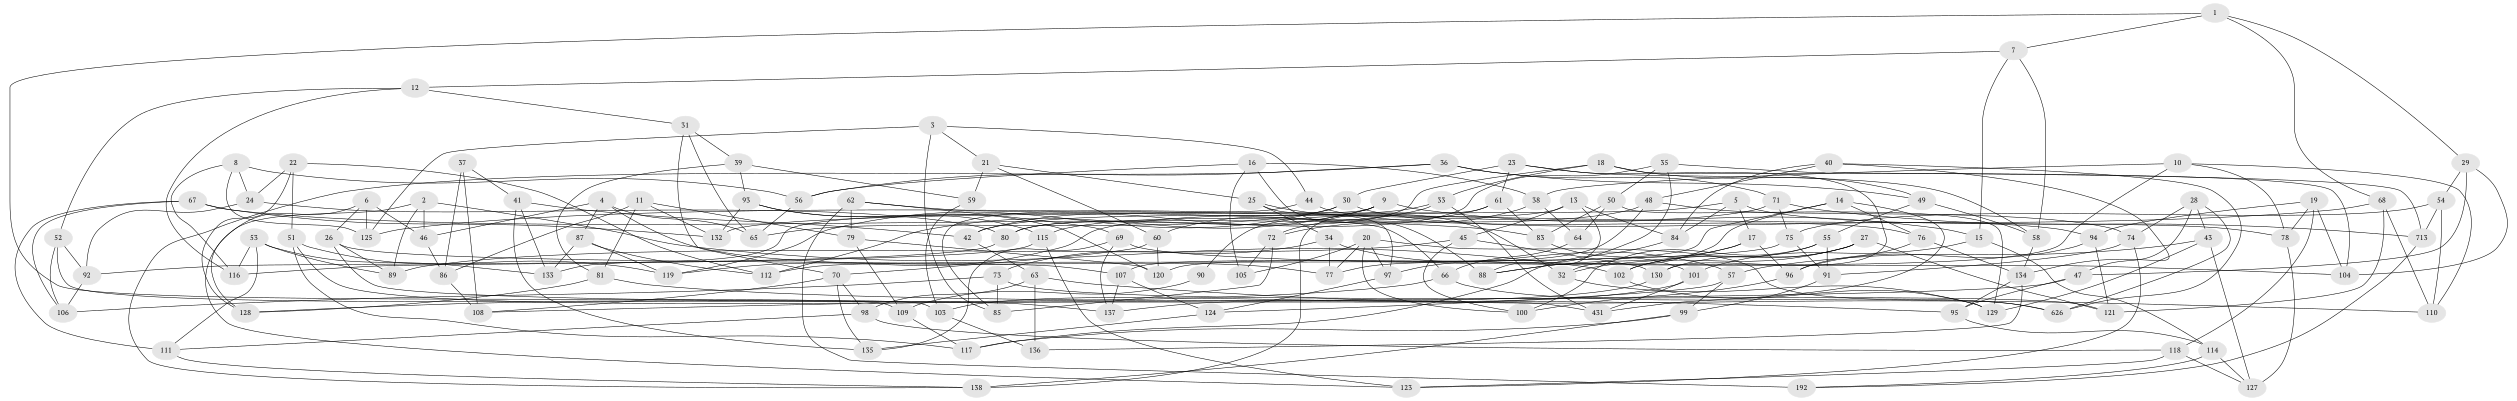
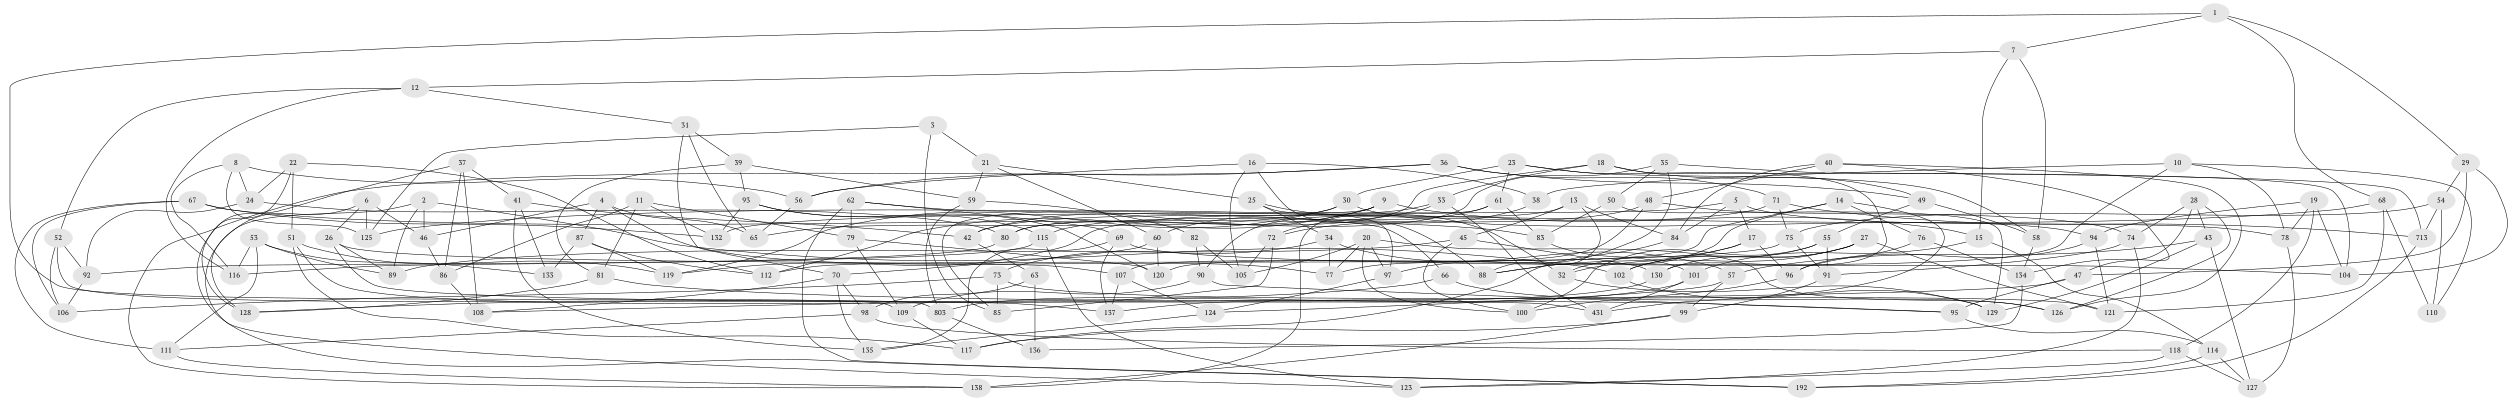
  graph {
    fontname="PT Serif"
    node [color=gray90 fontname="PT Serif" style=filled]
    edge [fontname="PT Serif"]
    1
    7
    29
    68
    109
    12
    15
    58
    104
    47
    54
    125
    110
    121
    117
    2
    46
    89
    102
    123
    86
    129
    3
    21
-   44
    85
    25
    59
    60
    76
    133
    4
    65
    77
    87
    112
    119
    5
    17
    78
    84
    132
    88
    32
    96
    127
    6
    26
    128
    107
    n51 [label=431]
    116
    31
    52
    101
    114
    134
    8
    24
    56
    80
    92
    9
    42
    63
    10
    38
    120
-   64
    72
    11
    79
    81
    95
    108
    39
    70
-   103
+   103 [label=803]
    106
    13
    45
    90
    100
    130
    14
    137
    124
    n88 [label=192]
    16
    105
    18
    33
    49
    55
    19
    94
    118
    20
    97
-   126 [label=626]
+   126
    34
+   82
    22
    51
    23
    30
    61
    138
    83
    57
    73
    27
    28
    43
    74
    91
    n117 [label=713]
    75
    93
    135
    98
    99
    35
    50
    36
    71
    37
    41
    66
    115
    40
    48
    136
    53
    111
    62
    69
    67
    1 -- 7
    1 -- 29
    1 -- 68
    1 -- 109
    7 -- 12
    7 -- 15
    7 -- 58
    29 -- 104
    29 -- 47
    29 -- 54
    68 -- 125
    68 -- 110
    68 -- 121
    109 -- 117
    12 -- 116
    12 -- 31
    12 -- 52
    15 -- 101
    15 -- 114
    58 -- 134
    47 -- 95
    47 -- 108
    54 -- 110
    54 -- n117
    54 -- 75
    2 -- 46
    2 -- 89
    2 -- 102
    2 -- 123
    46 -- 86
    102 -- 129
    86 -- 108
    3 -- 125
    3 -- 21
-   3 -- 44
    3 -- 85
    21 -- 25
    21 -- 59
    21 -- 60
-   44 -- 76
-   44 -- 133
    25 -- 32
    25 -- 97
    25 -- 34
    59 -- 103
+   59 -- 82
    60 -- 120
    60 -- 70
    76 -- 96
    76 -- 134
    4 -- 46
    4 -- 65
    4 -- 77
    4 -- 87
    87 -- 133
    87 -- 112
    87 -- 119
    5 -- 17
    5 -- 78
    5 -- 84
    5 -- 132
    17 -- 88
    17 -- 32
    17 -- 96
    78 -- 127
    84 -- 117
    32 -- 129
    96 -- 100
    6 -- 125
    6 -- 46
    6 -- 26
    6 -- 128
    26 -- 89
    26 -- 107
    26 -- n51
    107 -- 137
    107 -- 124
    31 -- 65
    31 -- 39
    31 -- 70
    52 -- 92
    52 -- 103
    52 -- 106
    101 -- n51
    101 -- 103
    114 -- 127
    114 -- n88
    134 -- 136
    8 -- 125
    8 -- 116
    8 -- 24
    8 -- 56
    24 -- 80
    24 -- 92
    56 -- 65
    80 -- 92
    92 -- 106
    9 -- 15
    9 -- 85
    9 -- 112
    9 -- 42
    42 -- 63
-   63 -- 110
    63 -- 98
    63 -- 136
    10 -- 110
    10 -- 78
    10 -- 38
    10 -- 120
-   38 -- 64
    38 -- 72
-   64 -- 66
    72 -- 85
    72 -- 105
    11 -- 86
    11 -- 132
    11 -- 79
    11 -- 81
    79 -- 109
    79 -- 120
    81 -- 128
    81 -- 95
    95 -- 114
    39 -- 59
    39 -- 81
    39 -- 93
    70 -- 108
    70 -- 135
    70 -- 98
    103 -- 136
    13 -- 84
    13 -- 88
    13 -- 45
    13 -- 90
    45 -- 89
    45 -- 100
    45 -- 130
    90 -- 109
-   134 -- 95
+   90 -- 95
    130 -- 137
    14 -- 76
    14 -- 88
    14 -- 107
    14 -- n51
    124 -- 135
    16 -- 88
    16 -- 56
    16 -- 38
    16 -- 105
    18 -- 104
    18 -- 80
    18 -- 33
    18 -- 49
    33 -- 60
    33 -- n51
    33 -- 42
    49 -- 58
    49 -- 55
    55 -- 102
    55 -- 100
    55 -- 91
    19 -- 104
    19 -- 78
    19 -- 94
    19 -- 118
    94 -- 121
    94 -- 96
    118 -- 123
    118 -- 127
    20 -- 77
    20 -- 100
    20 -- 105
    20 -- 97
    20 -- 126
    97 -- 124
    34 -- 77
    34 -- 57
    34 -- 73
+   82 -- 90
+   82 -- 105
    22 -- 112
    22 -- 128
    22 -- 24
    22 -- 51
    51 -- 117
    51 -- 119
    51 -- 137
    23 -- 58
    23 -- 130
    23 -- 30
    23 -- 61
    30 -- 65
    30 -- 119
    30 -- 94
    61 -- 72
    61 -- 138
    61 -- 83
    83 -- 101
    57 -- 124
    57 -- 99
    73 -- 121
    73 -- 85
    73 -- 106
    27 -- 121
    27 -- 102
    27 -- 32
    27 -- 130
    28 -- 47
    28 -- 126
    28 -- 43
    28 -- 74
    43 -- 129
    43 -- 127
    43 -- 57
    74 -- 123
    74 -- 91
    91 -- 99
    n117 -- n88
    75 -- 112
    75 -- 91
    93 -- 132
    93 -- 120
    93 -- 115
    98 -- 118
    98 -- 111
    99 -- 117
    99 -- 138
    35 -- 80
    35 -- 97
    35 -- n117
    35 -- 50
    50 -- 129
-   50 -- 64
    50 -- 83
    36 -- 56
    36 -- 49
    36 -- 138
    36 -- 71
    71 -- 119
    71 -- n117
    71 -- 75
    37 -- 86
    37 -- 108
+   37 -- n88
    37 -- 41
    41 -- 133
    41 -- 42
    41 -- 135
    66 -- 128
    66 -- 126
    115 -- 123
    115 -- 116
    40 -- 84
    40 -- 134
    40 -- 126
    40 -- 48
    48 -- 77
    48 -- 74
    48 -- 115
    53 -- 89
    53 -- 133
    53 -- 116
    53 -- 111
    111 -- 138
    62 -- 79
    62 -- n88
    62 -- 66
    62 -- 69
    69 -- 104
    69 -- 137
    69 -- 135
    67 -- 132
    67 -- 106
    67 -- 83
    67 -- 111
  }
